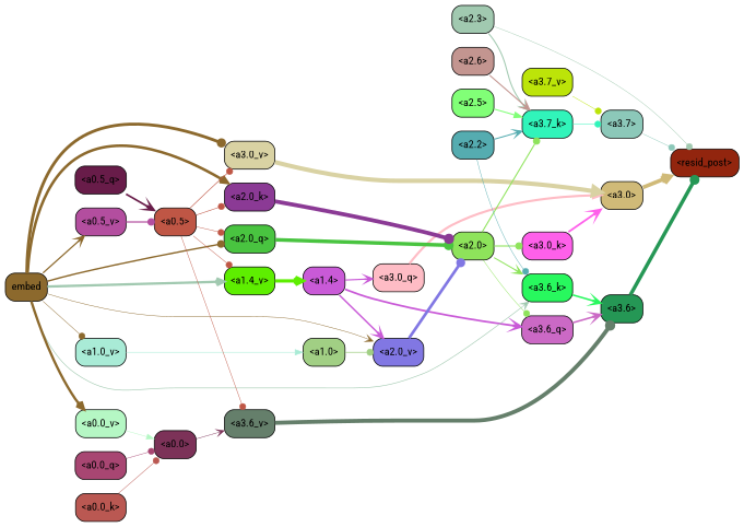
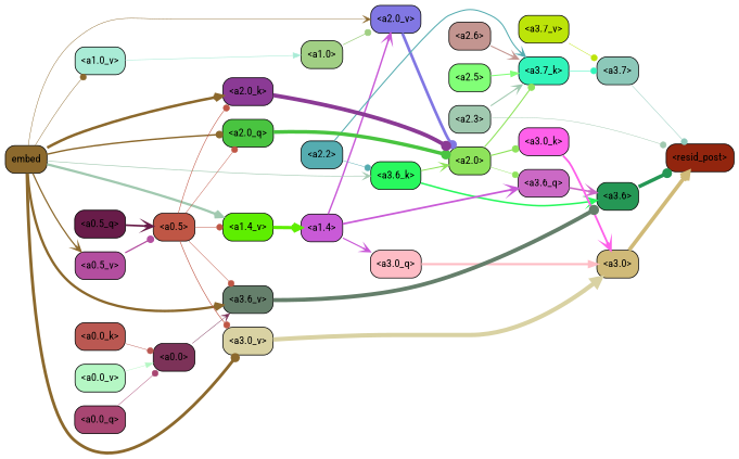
  strict digraph {
    fontname="Roboto Condensed"
    rankdir=LR
    splines=true
    node [color=black fontname="Roboto Condensed" shape=box style="filled, rounded"]
    edge [arrowhead=dot color="#8c692d" fontname="Roboto Condensed" penwidth=0.6]
    "<a3.7>" [fillcolor="#8cc8b9"]
    "<resid_post>" [fillcolor="#92250e"]
    "<a3.6>" [fillcolor="#259755"]
    "<a3.0>" [fillcolor="#d0ba78"]
    "<a2.3>" [fillcolor="#a1c9b0"]
    "<a3.7_k>" [fillcolor="#31f4ba"]
    "<a3.6_q>" [fillcolor="#cb69c5"]
    "<a3.0_q>" [fillcolor="#febcc5"]
    "<a3.6_k>" [fillcolor="#28f85e"]
    "<a3.0_k>" [fillcolor="#fe60ea"]
    "<a3.7_v>" [fillcolor="#bce409"]
    "<a3.6_v>" [fillcolor="#657f6b"]
    "<a3.0_v>" [fillcolor="#d9d2a3"]
    "<a2.0>" [fillcolor="#8ee35b"]
    "<a1.4>" [fillcolor="#c95ad7"]
    "<a2.0_v>" [fillcolor="#8177e3"]
    "<a2.6>" [fillcolor="#c39590"]
    "<a2.5>" [fillcolor="#81ff77"]
    "<a2.2>" [fillcolor="#55acb0"]
    embed [fillcolor="#8c692d"]
    "<a2.0_q>" [fillcolor="#49c440"]
    "<a2.0_k>" [fillcolor="#8b3a95"]
    "<a1.4_v>" [fillcolor="#5eee01"]
    "<a1.0_v>" [fillcolor="#a9ebd6"]
    "<a0.5_v>" [fillcolor="#b34e9f"]
    "<a1.0>" [fillcolor="#a1cf84"]
    "<a0.5>" [fillcolor="#bf5645"]
    "<a0.0>" [fillcolor="#7c3258"]
    "<a0.5_q>" [fillcolor="#681c49"]
    "<a0.0_q>" [fillcolor="#a84672"]
    "<a0.0_k>" [fillcolor="#ba5852"]
    "<a0.0_v>" [fillcolor="#b5f7c4"]
    "<a3.7>" -> "<resid_post>" [color="#8cc8b9"]
    "<a3.6>" -> "<resid_post>" [color="#259755" penwidth=4.749041676521301]
    "<a3.0>" -> "<resid_post>" [arrowhead=vee color="#d0ba78" penwidth=5.004215121269226]
    "<a2.3>" -> "<resid_post>" [color="#a1c9b0"]
    "<a2.3>" -> "<a3.7_k>" [arrowhead=vee color="#a1c9b0" penwidth=1.4559586644172668]
    "<a3.7_k>" -> "<a3.7>" [color="#31f4ba"]
    "<a3.6_q>" -> "<a3.6>" [arrowhead=vee color="#cb69c5" penwidth=2.199681341648102]
    "<a3.0_q>" -> "<a3.0>" [color="#febcc5" penwidth=2.9459195733070374 arrowhead=""]
    "<a3.6_k>" -> "<a3.6>" [arrowhead=vee color="#28f85e" penwidth=2.13908451795578]
    "<a3.0_k>" -> "<a3.0>" [arrowhead=vee color="#fe60ea" penwidth=2.520303964614868]
    "<a3.7_v>" -> "<a3.7>" [color="#bce409"]
    "<a3.6_v>" -> "<a3.6>" [color="#657f6b" penwidth=5.297133803367615]
    "<a3.0_v>" -> "<a3.0>" [color="#d9d2a3" penwidth=5.680712580680847 arrowhead=""]
    "<a2.0>" -> "<a3.7_k>" [color="#8ee35b" penwidth=1.4582423567771912]
    "<a2.0>" -> "<a3.6_q>" [color="#8ee35b"]
-   "<a2.0>" -> "<a3.6_k>" [arrowhead=vee color="#8ee35b" penwidth=1.3792681694030762]
+   "<a3.6_k>" -> "<a2.0>" [arrowhead=vee color="#8ee35b" penwidth=1.3792681694030762]
    "<a2.0>" -> "<a3.0_k>" [color="#8ee35b" penwidth=1.5433646440505981]
    "<a1.4>" -> "<a3.6_q>" [arrowhead=vee color="#c95ad7" penwidth=2.419991135597229]
    "<a1.4>" -> "<a3.0_q>" [arrowhead=vee color="#c95ad7" penwidth=1.6166993975639343]
    "<a1.4>" -> "<a2.0_v>" [arrowhead=vee color="#c95ad7" penwidth=2.0025704503059387]
    "<a2.0_v>" -> "<a2.0>" [color="#8177e3" penwidth=3.7105380296707153]
    "<a2.6>" -> "<a3.7_k>" [arrowhead=vee color="#c39590" penwidth=1.468173325061798]
    "<a2.5>" -> "<a3.7_k>" [color="#81ff77" penwidth=1.457568109035492 arrowhead=""]
    "<a2.2>" -> "<a3.7_k>" [arrowhead=vee color="#55acb0" penwidth=1.4199435114860535]
    "<a2.2>" -> "<a3.6_k>" [color="#55acb0"]
    embed -> "<a3.6_k>" [arrowhead=vee color="#a1c9b0" penwidth=0.8273519277572632]
-   embed -> "<a0.0_v>" [arrowhead=vee penwidth=3.2414157912135124]
+   embed -> "<a3.6_v>" [arrowhead=vee penwidth=3.2414157912135124]
    embed -> "<a3.0_v>" [penwidth=3.929257571697235]
    embed -> "<a2.0_v>" [arrowhead=vee]
    embed -> "<a2.0_q>" [penwidth=1.964182734489441]
    embed -> "<a2.0_k>" [arrowhead=vee penwidth=3.5506991147994995]
    embed -> "<a1.4_v>" [arrowhead=vee color="#a1c9b0" penwidth=3.168231725692749]
    embed -> "<a1.0_v>"
    embed -> "<a0.5_v>" [arrowhead=vee penwidth=1.7111363410949707]
    "<a2.0_q>" -> "<a2.0>" [color="#49c440" penwidth=4.792815744876862]
    "<a2.0_k>" -> "<a2.0>" [color="#8b3a95" penwidth=5.262323796749115]
    "<a1.4_v>" -> "<a1.4>" [arrowhead=vee color="#5eee01" penwidth=4.302925705909729]
    "<a1.0_v>" -> "<a1.0>" [color="#a9ebd6" penwidth=0.751367449760437 arrowhead=""]
    "<a0.5_v>" -> "<a0.5>" [color="#b34e9f" penwidth=1.711136817932129]
    "<a1.0>" -> "<a2.0_v>" [color="#a1cf84" penwidth=1.0112443566322327]
    "<a0.5>" -> "<a3.6_v>" [color="#bf5645"]
    "<a0.5>" -> "<a3.0_v>" [color="#bf5645" penwidth=0.8535017371177673]
    "<a0.5>" -> "<a2.0_q>" [color="#bf5645"]
    "<a0.5>" -> "<a2.0_k>" [color="#bf5645" penwidth=0.7573999166488647]
    "<a0.5>" -> "<a1.4_v>" [color="#bf5645"]
    "<a0.0>" -> "<a3.6_v>" [arrowhead=vee color="#7c3258"]
    "<a0.5_q>" -> "<a0.5>" [arrowhead=vee color="#681c49" penwidth=2.3275599479675293]
    "<a0.0_q>" -> "<a0.0>" [color="#a84672"]
    "<a0.0_k>" -> "<a0.0>" [color="#ba5852"]
    "<a0.0_v>" -> "<a0.0>" [color="#b5f7c4" arrowhead=""]
  }
